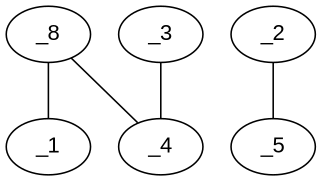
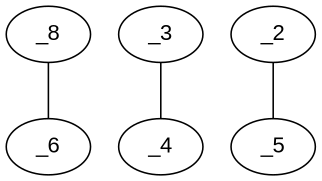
  graph {
    fontname="Liberation Sans"
    node [fontname="Liberation Sans"]
    edge [fontname="Liberation Sans"]
    n1 [label=_8 x=1.4898 y=1.62439]
-   _1 [x=2.51993 y=3.08188]
+   _1 [x=2.51993 y=3.08188 label=_6]
    _4 [x=0.459523 y=3.09182]
    _2 [x=2.5 y=0.5]
    _5 [x=1.34923 y=2.08708]
    _3 [x=0.52 y=0.49]
    n1 -- _1
-   n1 -- _4
    _2 -- _5
    _3 -- _4
  }
